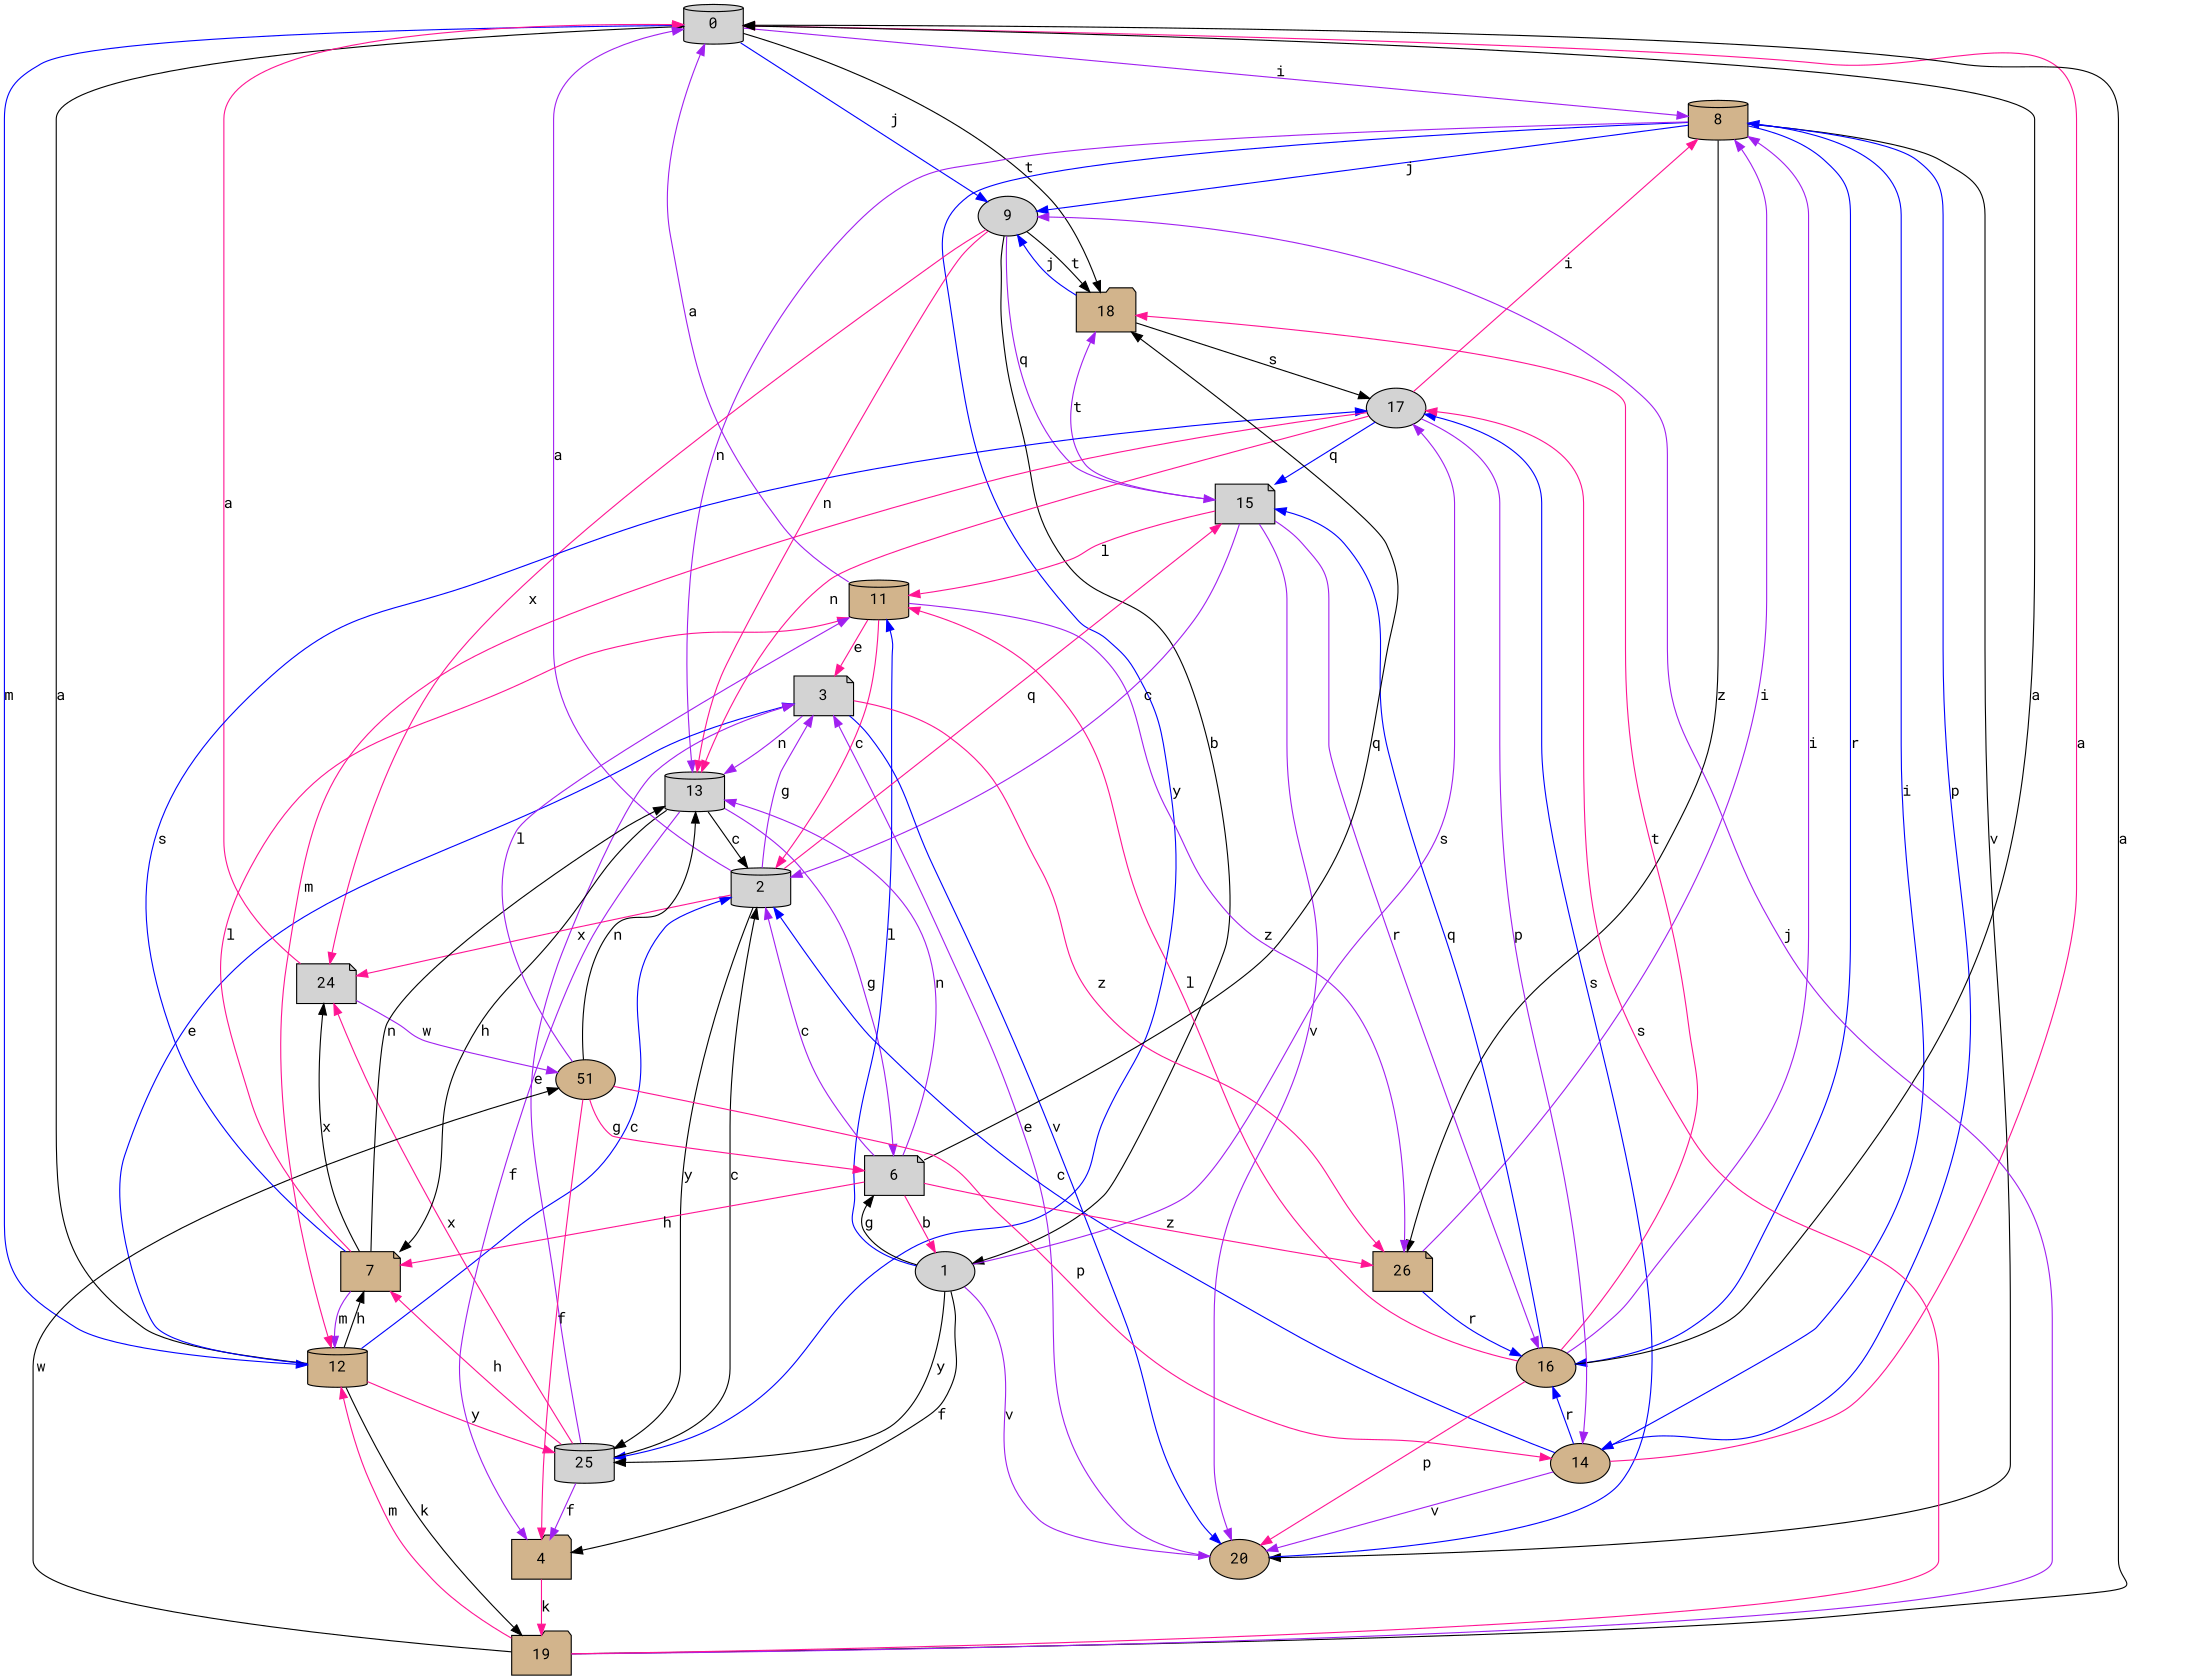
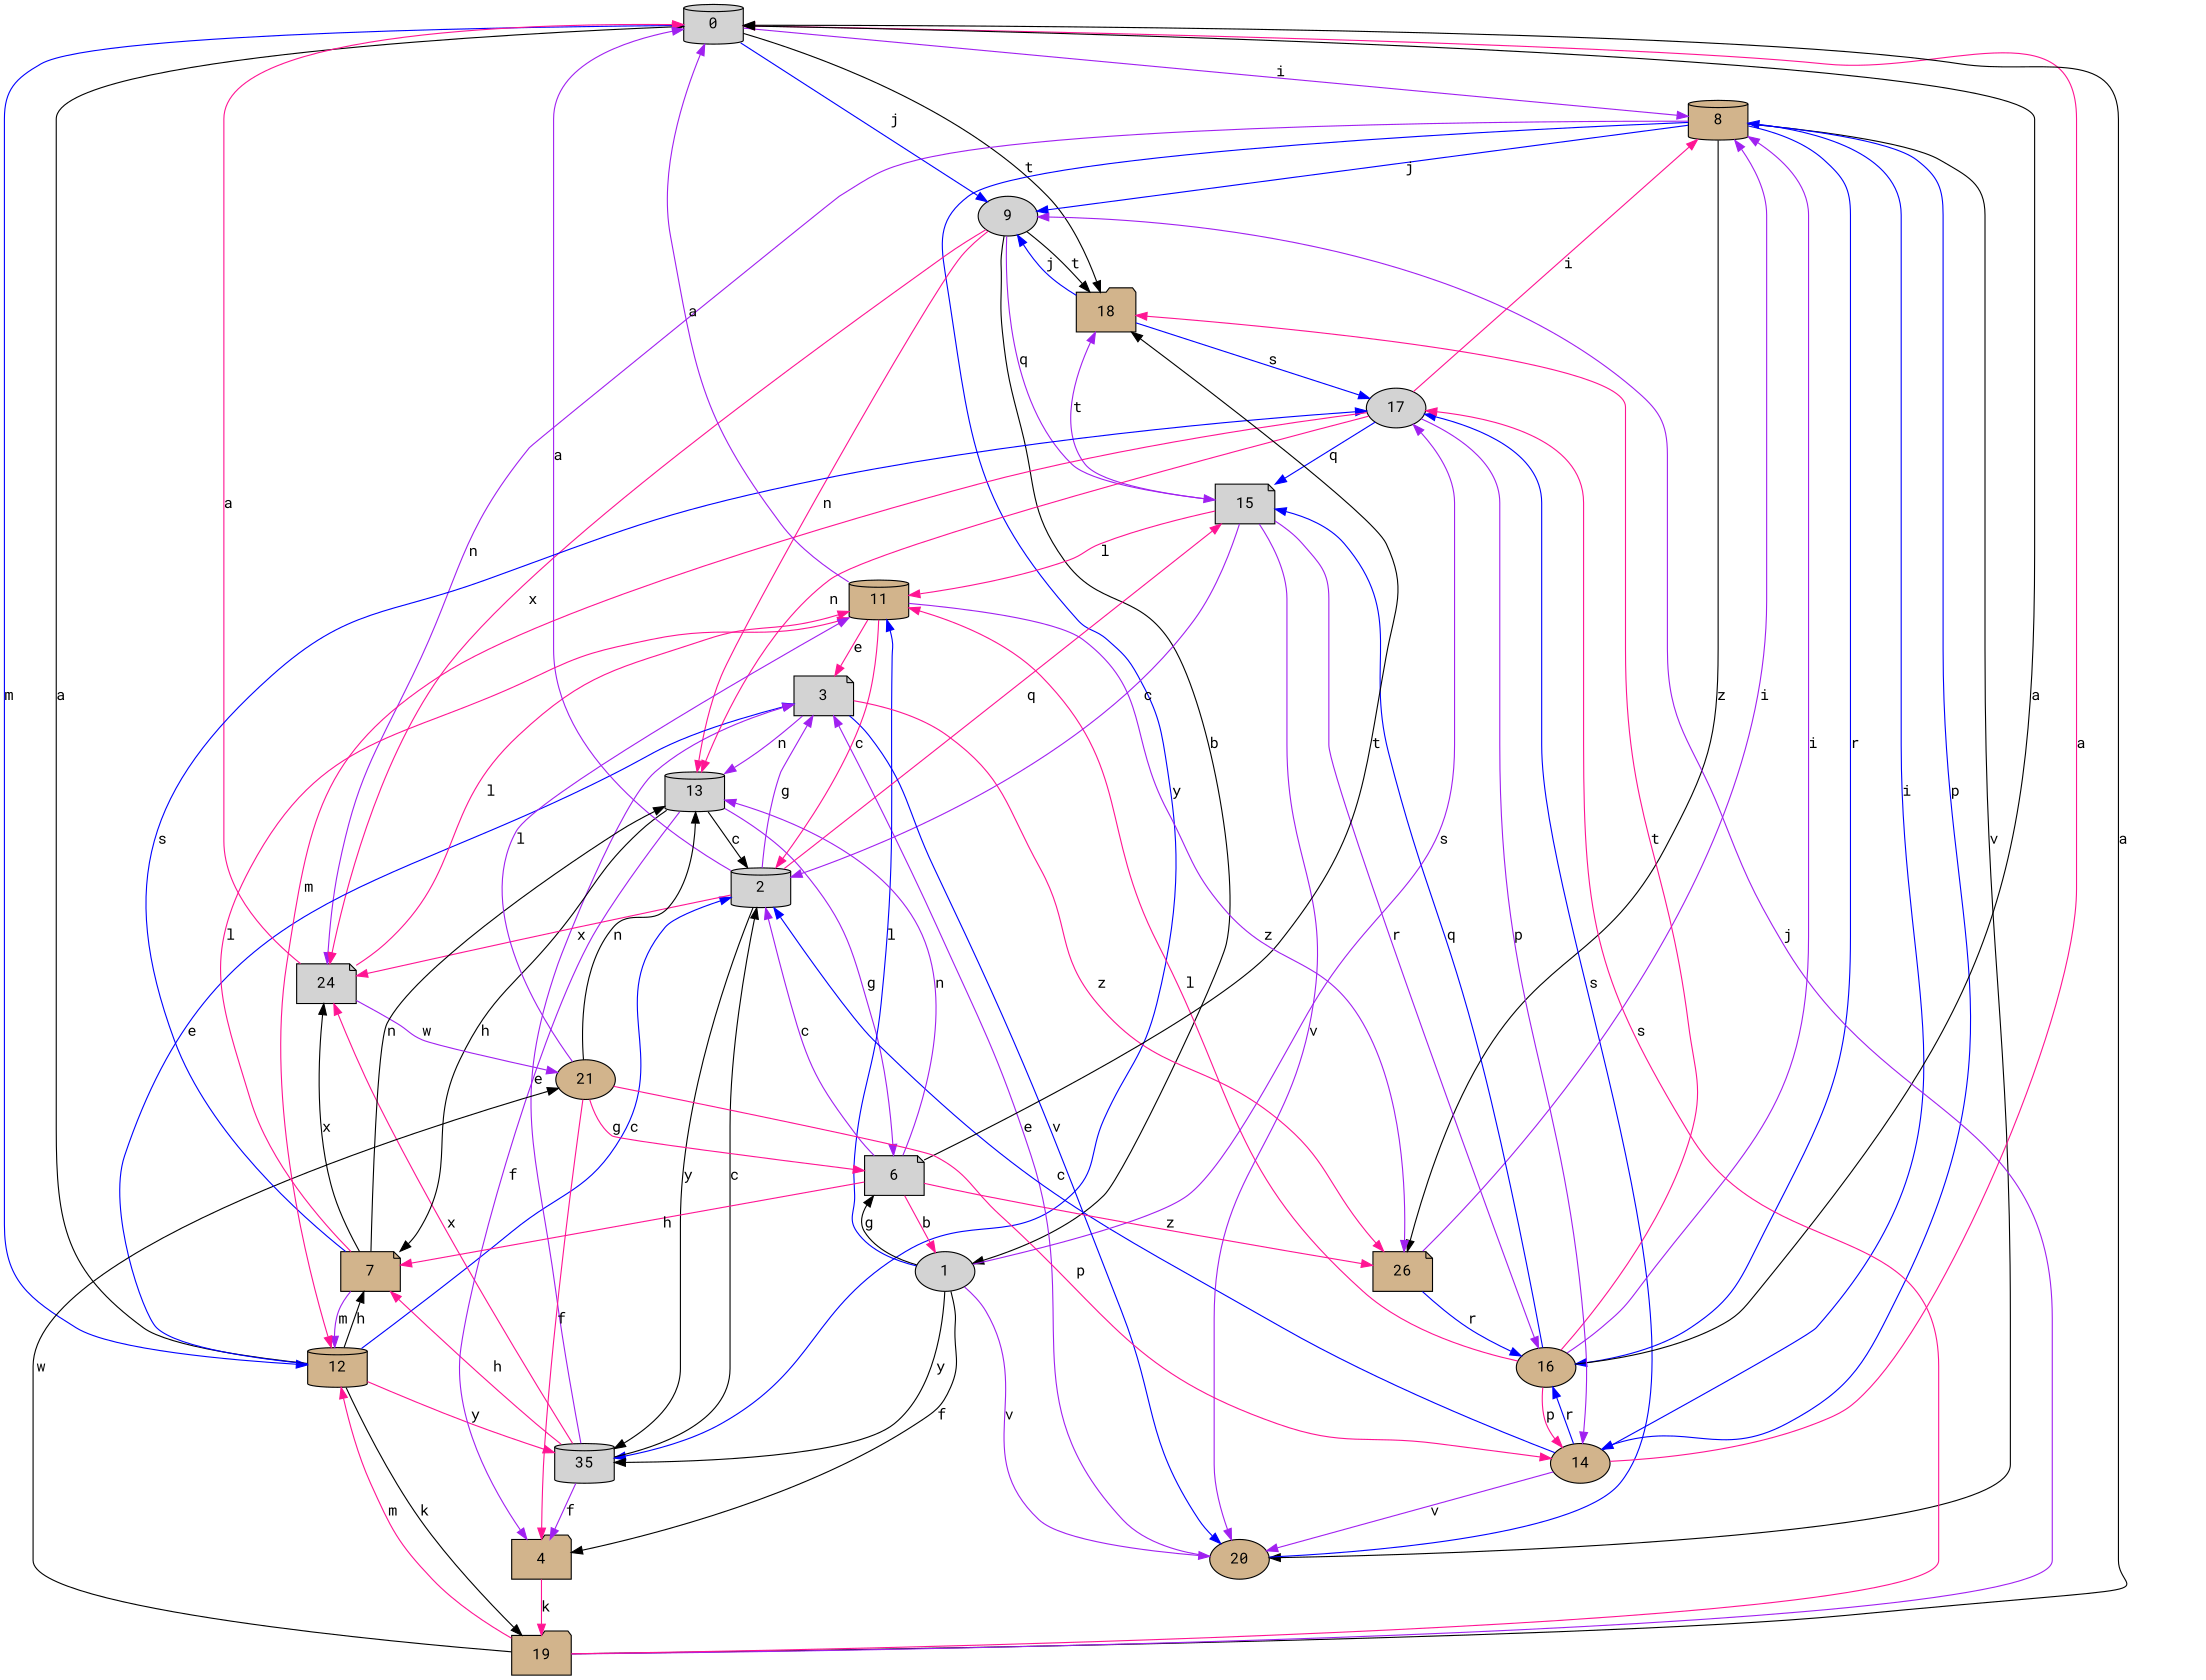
  strict digraph {
    fontname="Roboto Mono"
    node [fillcolor=tan fontname="Roboto Mono" shape=cylinder style=filled]
    edge [color=deeppink fontname="Roboto Mono"]
    0 [fillcolor=lightgrey]
    8
    9 [fillcolor=lightgrey shape=ellipse]
    12
    18 [shape=folder]
    20 [shape=ellipse]
-   25 [fillcolor=lightgrey]
+   25 [fillcolor=lightgrey label=35]
    13 [fillcolor=lightgrey]
    26 [shape=note]
    14 [shape=ellipse]
    16 [shape=ellipse]
    1 [fillcolor=lightgrey shape=ellipse]
    15 [fillcolor=lightgrey shape=note]
    24 [fillcolor=lightgrey shape=note]
    2 [fillcolor=lightgrey]
    3 [fillcolor=lightgrey shape=note]
    n17 [label=19 shape=folder]
    7 [shape=note]
    17 [fillcolor=lightgrey shape=ellipse]
    4 [shape=folder]
    6 [fillcolor=lightgrey shape=note]
    11
-   21 [shape=ellipse label=51]
+   21 [shape=ellipse]
    0 -> 8 [color=purple label=i]
    0 -> 9 [color=blue label=j]
    0 -> 12 [color=blue label=m]
    0 -> 18 [color=black label=t]
    8 -> 9 [color=blue label=j]
    8 -> 20 [color=black label=v]
    8 -> 25 [color=blue label=y]
-   8 -> 13 [color=purple label=n]
+   8 -> 24 [color=purple label=n]
    8 -> 26 [color=black label=z]
    8 -> 14 [color=blue label=p]
    8 -> 16 [color=blue label=r]
    9 -> 18 [color=black label=t]
    9 -> 13 [label=n]
    9 -> 1 [color=black label=b]
    9 -> 15 [color=purple label=q]
    9 -> 24 [label=x]
    12 -> 0 [color=black label=a]
    12 -> 25 [label=y]
    12 -> 2 [color=blue label=c]
    12 -> 3 [color=blue label=e]
    12 -> n17 [color=black label=k]
    12 -> 7 [color=black label=h]
    18 -> 9 [color=blue label=j]
-   18 -> 17 [color=black label=s]
+   18 -> 17 [color=blue label=s]
    20 -> 3 [color=purple label=e]
    20 -> 17 [color=blue label=s]
    25 -> 24 [label=x]
    25 -> 2 [color=black label=c]
    25 -> 3 [color=purple label=e]
    25 -> 7 [label=h]
    25 -> 4 [color=purple label=f]
    13 -> 2 [color=black label=c]
    13 -> 7 [color=black label=h]
    13 -> 4 [color=purple label=f]
    13 -> 6 [color=purple label=g]
    26 -> 8 [color=purple label=i]
    26 -> 16 [color=blue label=r]
    14 -> 0 [label=a]
    14 -> 8 [color=blue label=i]
    14 -> 20 [color=purple label=v]
    14 -> 16 [color=blue label=r]
    14 -> 2 [color=blue label=c]
    16 -> 0 [color=black label=a]
    16 -> 8 [color=purple label=i]
    16 -> 18 [label=t]
-   16 -> 20 [label=p]
+   16 -> 14 [label=p]
    16 -> 15 [color=blue label=q]
    16 -> 11 [label=l]
    1 -> 20 [color=purple label=v]
    1 -> 25 [color=black label=y]
    1 -> 17 [color=purple label=s]
    1 -> 4 [color=black label=f]
    1 -> 6 [color=black label=g]
    1 -> 11 [color=blue label=l]
    15 -> 18 [color=purple label=t]
    15 -> 20 [color=purple label=v]
    15 -> 16 [color=purple label=r]
    15 -> 2 [color=purple label=c]
    15 -> 11 [label=l]
    24 -> 0 [label=a]
+   24 -> 11 [label=l]
    24 -> 21 [color=purple label=w]
    2 -> 0 [color=purple label=a]
    2 -> 25 [color=black label=y]
    2 -> 15 [label=q]
    2 -> 24 [label=x]
    2 -> 3 [color=purple label=g]
    3 -> 20 [color=blue label=v]
    3 -> 13 [color=purple label=n]
    3 -> 26 [label=z]
    n17 -> 0 [color=black label=a]
    n17 -> 9 [color=purple label=j]
    n17 -> 12 [label=m]
    n17 -> 17 [label=s]
    n17 -> 21 [color=black label=w]
    7 -> 12 [color=purple label=m]
    7 -> 13 [color=black label=n]
    7 -> 24 [color=black label=x]
    7 -> 17 [color=blue label=s]
    7 -> 11 [label=l]
    17 -> 8 [label=i]
    17 -> 12 [label=m]
    17 -> 13 [label=n]
    17 -> 14 [color=purple label=p]
    17 -> 15 [color=blue label=q]
    4 -> n17 [label=k]
-   6 -> 18 [color=black label=q]
+   6 -> 18 [color=black label=t]
    6 -> 13 [color=purple label=n]
    6 -> 26 [label=z]
    6 -> 1 [label=b]
    6 -> 2 [color=purple label=c]
    6 -> 7 [label=h]
    11 -> 0 [color=purple label=a]
    11 -> 26 [color=purple label=z]
    11 -> 2 [label=c]
    11 -> 3 [label=e]
    21 -> 13 [color=black label=n]
    21 -> 14 [label=p]
    21 -> 4 [label=f]
    21 -> 6 [label=g]
    21 -> 11 [color=purple label=l]
  }
